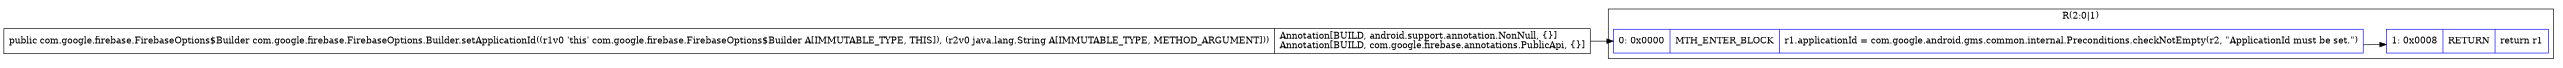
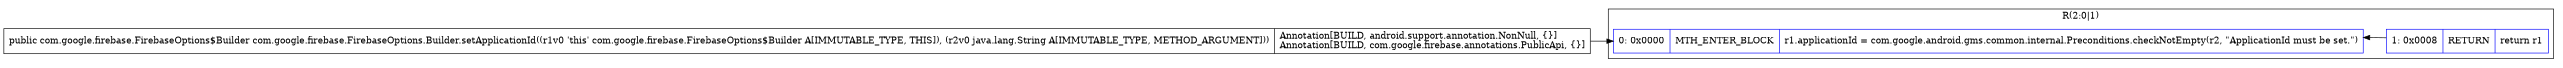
  digraph {
    rankdir=LR
    node [color=blue shape=record]
    n1 [label="{0\:\ 0x0000|MTH_ENTER_BLOCK\l|r1.applicationId = com.google.android.gms.common.internal.Preconditions.checkNotEmpty(r2, \"ApplicationId must be set.\")\l}"]
    n2 [label="{1\:\ 0x0008|RETURN\l|return r1\l}"]
    n3 [label="{public com.google.firebase.FirebaseOptions$Builder com.google.firebase.FirebaseOptions.Builder.setApplicationId((r1v0 'this' com.google.firebase.FirebaseOptions$Builder A[IMMUTABLE_TYPE, THIS]), (r2v0 java.lang.String A[IMMUTABLE_TYPE, METHOD_ARGUMENT]))  | Annotation[BUILD, android.support.annotation.NonNull, \{\}]\lAnnotation[BUILD, com.google.firebase.annotations.PublicApi, \{\}]\l}" color=""]
    subgraph cluster_1 {
      label="R(2:0|1)"
      n1
      n2
    }
-   n1 -> n2
+   n2 -> n1
    n3 -> n1
  }
